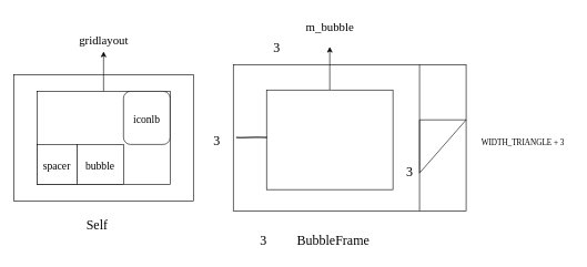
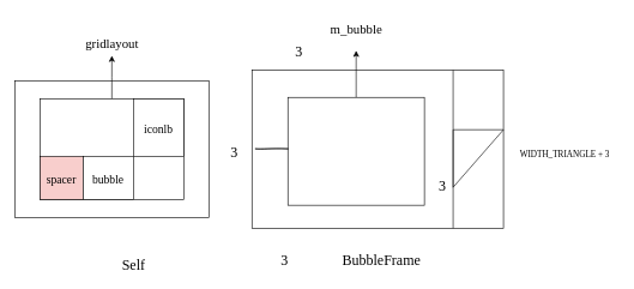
  <mxCell id="0" />
  <mxCell id="1" parent="0" />
  <mxCell id="2" value="" style="rounded=0;whiteSpace=wrap;html=1;hachureGap=4;fontFamily=Architects Daughter;fontSource=https://fonts.googleapis.com/css?family=Architects+Daughter;fontSize=20;" vertex="1" parent="1"><mxGeometry x="350" y="97" width="350" height="220" as="geometry" /></mxCell>
  <mxCell id="3" value="" style="rounded=0;whiteSpace=wrap;html=1;hachureGap=4;fontFamily=Architects Daughter;fontSource=https%3A%2F%2Ffonts.googleapis.com%2Fcss%3Ffamily%3DArchitects%2BDaughter;fontSize=20;" vertex="1" parent="1"><mxGeometry x="20" y="112" width="270" height="190" as="geometry" /></mxCell>
  <mxCell id="4" style="edgeStyle=orthogonalEdgeStyle;rounded=0;hachureGap=4;orthogonalLoop=1;jettySize=auto;html=1;fontFamily=Architects Daughter;fontSource=https%3A%2F%2Ffonts.googleapis.com%2Fcss%3Ffamily%3DArchitects%2BDaughter;fontSize=16;" edge="1" parent="1" source="5"><mxGeometry relative="1" as="geometry"><mxPoint x="155" y="77" as="targetPoint" /></mxGeometry></mxCell>
  <mxCell id="5" value="" style="rounded=0;whiteSpace=wrap;html=1;hachureGap=4;fontFamily=Architects Daughter;fontSource=https%3A%2F%2Ffonts.googleapis.com%2Fcss%3Ffamily%3DArchitects%2BDaughter;fontSize=20;" vertex="1" parent="1"><mxGeometry x="55" y="137" width="200" height="140" as="geometry" /></mxCell>
  <mxCell id="6" value="&lt;font face=&quot;Georgia&quot; style=&quot;font-size: 18px;&quot;&gt;gridlayout&lt;/font&gt;" style="text;html=1;align=center;verticalAlign=middle;resizable=0;points=[];autosize=1;strokeColor=none;fillColor=none;fontSize=20;fontFamily=Architects Daughter;" vertex="1" parent="1"><mxGeometry x="100" y="40" width="110" height="40" as="geometry" /></mxCell>
- <mxCell id="7" value="&lt;font data-font-src=&quot;https://fonts.googleapis.com/css?family=Architects+Daughter&quot; face=&quot;Architects Daughter&quot; style=&quot;font-size: 16px;&quot;&gt;iconlb&lt;/font&gt;" style="whiteSpace=wrap;html=1;hachureGap=4;fontFamily=Architects Daughter;fontSource=https%3A%2F%2Ffonts.googleapis.com%2Fcss%3Ffamily%3DArchitects%2BDaughter;fontSize=20;rounded=1;" vertex="1" parent="1"><mxGeometry x="185" y="137" width="70" height="80" as="geometry" /></mxCell>
- <mxCell id="8" value="&lt;font size=&quot;3&quot;&gt;spacer&lt;/font&gt;" style="rounded=0;whiteSpace=wrap;html=1;hachureGap=4;fontFamily=Architects Daughter;fontSource=https%3A%2F%2Ffonts.googleapis.com%2Fcss%3Ffamily%3DArchitects%2BDaughter;fontSize=20;" vertex="1" parent="1"><mxGeometry x="55" y="217" width="60" height="60" as="geometry" /></mxCell>
+ <mxCell id="7" value="&lt;font data-font-src=&quot;https://fonts.googleapis.com/css?family=Architects+Daughter&quot; face=&quot;Architects Daughter&quot; style=&quot;font-size: 16px;&quot;&gt;iconlb&lt;/font&gt;" style="rounded=0;whiteSpace=wrap;html=1;hachureGap=4;fontFamily=Architects Daughter;fontSource=https%3A%2F%2Ffonts.googleapis.com%2Fcss%3Ffamily%3DArchitects%2BDaughter;fontSize=20;" vertex="1" parent="1"><mxGeometry x="185" y="137" width="70" height="80" as="geometry" /></mxCell>
+ <mxCell id="8" value="&lt;font size=&quot;3&quot;&gt;spacer&lt;/font&gt;" style="rounded=0;whiteSpace=wrap;html=1;hachureGap=4;fontFamily=Architects Daughter;fontSource=https%3A%2F%2Ffonts.googleapis.com%2Fcss%3Ffamily%3DArchitects%2BDaughter;fontSize=20;fillColor=#f8cecc;" vertex="1" parent="1"><mxGeometry x="55" y="217" width="60" height="60" as="geometry" /></mxCell>
  <mxCell id="9" value="&lt;font size=&quot;3&quot;&gt;bubble&lt;/font&gt;" style="rounded=0;whiteSpace=wrap;html=1;hachureGap=4;fontFamily=Architects Daughter;fontSource=https%3A%2F%2Ffonts.googleapis.com%2Fcss%3Ffamily%3DArchitects%2BDaughter;fontSize=20;" vertex="1" parent="1"><mxGeometry x="115" y="217" width="70" height="60" as="geometry" /></mxCell>
- <mxCell id="10" value="&lt;font face=&quot;Georgia&quot;&gt;Self&lt;/font&gt;" style="text;html=1;align=center;verticalAlign=middle;resizable=0;points=[];autosize=1;strokeColor=none;fillColor=none;fontSize=20;fontFamily=Architects Daughter;" vertex="1" parent="1"><mxGeometry x="115" y="317" width="60" height="40" as="geometry" /></mxCell>
- <mxCell id="11" value="&lt;font face=&quot;Georgia&quot;&gt;BubbleFrame&lt;/font&gt;" style="text;html=1;align=center;verticalAlign=middle;resizable=0;points=[];autosize=1;strokeColor=none;fillColor=none;fontSize=20;fontFamily=Architects Daughter;" vertex="1" parent="1"><mxGeometry x="430" y="340" width="140" height="40" as="geometry" /></mxCell>
+ <mxCell id="10" value="&lt;font face=&quot;Georgia&quot;&gt;Self&lt;/font&gt;" style="text;html=1;align=center;verticalAlign=middle;resizable=0;points=[];autosize=1;strokeColor=none;fillColor=none;fontSize=20;fontFamily=Architects Daughter;" vertex="1" parent="1"><mxGeometry x="155" y="347" width="60" height="40" as="geometry" /></mxCell>
+ <mxCell id="11" value="&lt;font face=&quot;Georgia&quot;&gt;BubbleFrame&lt;/font&gt;" style="text;html=1;align=center;verticalAlign=middle;resizable=0;points=[];autosize=1;strokeColor=none;fillColor=none;fontSize=20;fontFamily=Architects Daughter;" vertex="1" parent="1"><mxGeometry x="460" y="340" width="140" height="40" as="geometry" /></mxCell>
  <mxCell id="12" style="edgeStyle=orthogonalEdgeStyle;rounded=0;hachureGap=4;orthogonalLoop=1;jettySize=auto;html=1;fontFamily=Architects Daughter;fontSource=https%3A%2F%2Ffonts.googleapis.com%2Fcss%3Ffamily%3DArchitects%2BDaughter;fontSize=16;" edge="1" parent="1" source="13"><mxGeometry relative="1" as="geometry"><mxPoint x="495" y="70" as="targetPoint" /></mxGeometry></mxCell>
  <mxCell id="13" value="" style="rounded=0;whiteSpace=wrap;html=1;hachureGap=4;fontFamily=Architects Daughter;fontSource=https://fonts.googleapis.com/css?family=Architects+Daughter;fontSize=20;" vertex="1" parent="1"><mxGeometry x="400" y="135" width="190" height="150" as="geometry" /></mxCell>
  <mxCell id="14" value="&lt;font style=&quot;font-size: 18px;&quot; face=&quot;Georgia&quot;&gt;m_bubble&lt;/font&gt;" style="text;html=1;align=center;verticalAlign=middle;resizable=0;points=[];autosize=1;strokeColor=none;fillColor=none;fontSize=20;fontFamily=Architects Daughter;" vertex="1" parent="1"><mxGeometry x="430" y="20" width="130" height="40" as="geometry" /></mxCell>
  <mxCell id="15" value="3" style="text;html=1;align=center;verticalAlign=middle;resizable=0;points=[];autosize=1;strokeColor=none;fillColor=none;fontSize=20;fontFamily=Architects Daughter;" vertex="1" parent="1"><mxGeometry x="310" y="190" width="30" height="40" as="geometry" /></mxCell>
  <mxCell id="16" value="3" style="text;html=1;align=center;verticalAlign=middle;resizable=0;points=[];autosize=1;strokeColor=none;fillColor=none;fontSize=20;fontFamily=Architects Daughter;" vertex="1" parent="1"><mxGeometry x="400" y="50" width="30" height="40" as="geometry" /></mxCell>
  <mxCell id="17" value="3" style="text;html=1;align=center;verticalAlign=middle;resizable=0;points=[];autosize=1;strokeColor=none;fillColor=none;fontSize=20;fontFamily=Architects Daughter;" vertex="1" parent="1"><mxGeometry x="380" y="340" width="30" height="40" as="geometry" /></mxCell>
  <mxCell id="18" value="&lt;font style=&quot;font-size: 12px;&quot;&gt;WIDTH_TRIANGLE + 3&lt;/font&gt;" style="text;html=1;align=center;verticalAlign=middle;resizable=0;points=[];autosize=1;strokeColor=none;fillColor=none;fontSize=20;fontFamily=Architects Daughter;" vertex="1" parent="1"><mxGeometry x="710" y="190" width="150" height="40" as="geometry" /></mxCell>
  <mxCell id="19" value="" style="endArrow=none;html=1;rounded=0;hachureGap=4;fontFamily=Architects Daughter;fontSource=https%3A%2F%2Ffonts.googleapis.com%2Fcss%3Ffamily%3DArchitects%2BDaughter;fontSize=16;" edge="1" parent="1"><mxGeometry width="50" height="50" relative="1" as="geometry"><mxPoint x="630" y="180" as="sourcePoint" /><mxPoint x="700" y="180" as="targetPoint" /></mxGeometry></mxCell>
  <mxCell id="20" value="" style="endArrow=none;html=1;rounded=0;hachureGap=4;fontFamily=Architects Daughter;fontSource=https%3A%2F%2Ffonts.googleapis.com%2Fcss%3Ffamily%3DArchitects%2BDaughter;fontSize=16;" edge="1" parent="1"><mxGeometry width="50" height="50" relative="1" as="geometry"><mxPoint x="630" y="180" as="sourcePoint" /><mxPoint x="630" y="260" as="targetPoint" /></mxGeometry></mxCell>
  <mxCell id="21" value="" style="endArrow=none;html=1;rounded=0;hachureGap=4;fontFamily=Architects Daughter;fontSource=https%3A%2F%2Ffonts.googleapis.com%2Fcss%3Ffamily%3DArchitects%2BDaughter;fontSize=16;" edge="1" parent="1"><mxGeometry width="50" height="50" relative="1" as="geometry"><mxPoint x="700" y="180" as="sourcePoint" /><mxPoint x="630" y="260" as="targetPoint" /></mxGeometry></mxCell>
  <mxCell id="22" value="" style="endArrow=none;html=1;rounded=0;sketch=1;hachureGap=4;jiggle=2;curveFitting=1;fontFamily=Architects Daughter;fontSource=https%3A%2F%2Ffonts.googleapis.com%2Fcss%3Ffamily%3DArchitects%2BDaughter;fontSize=16;" edge="1" parent="1"><mxGeometry width="50" height="50" relative="1" as="geometry"><mxPoint x="355" y="206.5" as="sourcePoint" /><mxPoint x="400" y="206.5" as="targetPoint" /></mxGeometry></mxCell>
  <mxCell id="23" value="" style="endArrow=none;html=1;rounded=0;hachureGap=4;fontFamily=Architects Daughter;fontSource=https%3A%2F%2Ffonts.googleapis.com%2Fcss%3Ffamily%3DArchitects%2BDaughter;fontSize=16;" edge="1" parent="1"><mxGeometry width="50" height="50" relative="1" as="geometry"><mxPoint x="630" y="97" as="sourcePoint" /><mxPoint x="630" y="317" as="targetPoint" /></mxGeometry></mxCell>
  <mxCell id="24" value="3" style="text;html=1;align=center;verticalAlign=middle;resizable=0;points=[];autosize=1;strokeColor=none;fillColor=none;fontSize=20;fontFamily=Architects Daughter;" vertex="1" parent="1"><mxGeometry x="600" y="237" width="30" height="40" as="geometry" /></mxCell>
